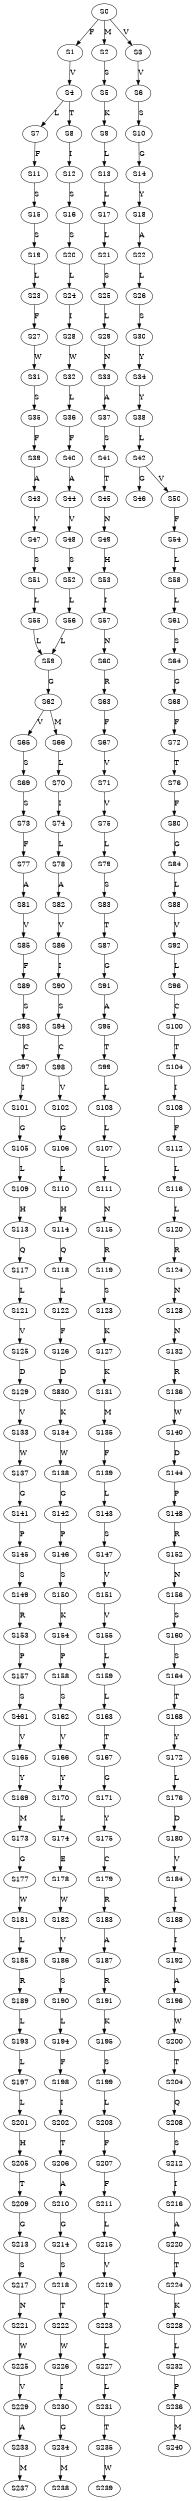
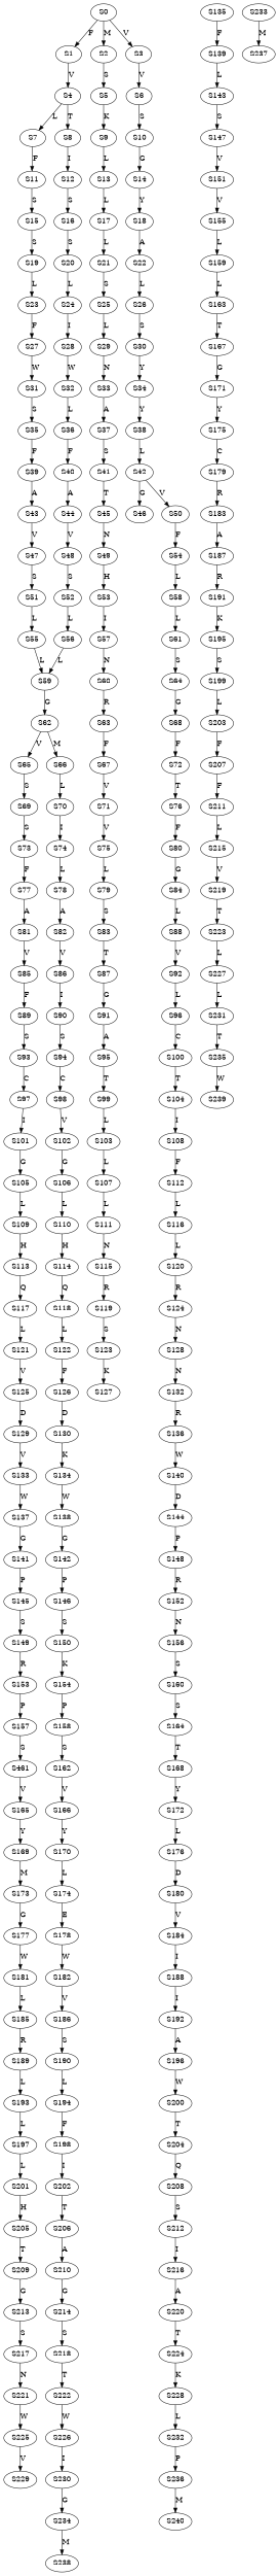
  strict digraph {
    S0
    S1
    S2
    S3
    S4
    S5
    S6
    S7
    S8
    S9
    S10
    S11
    S12
    S13
    S14
    S15
    S16
    S17
    S18
    S19
    S20
    S21
    S22
    S23
    S24
    S25
    S26
    S27
    S28
    S29
    S30
    S31
    S32
    S33
    S34
    S35
    S36
    S37
    S38
    S39
    S40
    S41
    S42
    S43
    S44
    S45
    S46
    S50
    S47
    S48
    S49
    S51
    S52
    S53
    S54
    S55
    S56
    S57
    S58
    S59
    S60
    S61
    S62
    S63
    S64
    S65
    S66
    S67
    S68
    S69
    S70
    S71
    S72
    S73
    S74
    S75
    S76
    S77
    S78
    S79
    S80
    S81
    S82
    S83
    S84
    S85
    S86
    S87
    S88
    S89
    S90
    S91
    S92
    S93
    S94
    S95
    S96
    S97
    S98
    S99
    S100
    S101
    S102
    S103
    S104
    S105
    S106
    S107
    S108
    S109
    S110
    S111
    S112
    S113
    S114
    S115
    S116
    S117
    S118
    S119
    S120
    S121
    S122
    S123
    S124
    S125
    S126
    S127
    S128
    S129
-   S130 [label=S830]
-   S131
+   S130
    S132
    S133
    S134
    S135
    S136
    S137
    S138
    S139
    S140
    S141
    S142
    S143
    S144
    S145
    S146
    S147
    S148
    S149
    S150
    S151
    S152
    S153
    S154
    S155
    S156
    S157
    S158
    S159
    S160
    n162 [label=S461]
    S162
    S163
    S164
    S165
    S166
    S167
    S168
    S169
    S170
    S171
    S172
    S173
    S174
    S175
    S176
    S177
    S178
    S179
    S180
    S181
    S182
    S183
    S184
    S185
    S186
    S187
    S188
    S189
    S190
    S191
    S192
    S193
    S194
    S195
    S196
    S197
    S198
    S199
    S200
    S201
    S202
    S203
    S204
    S205
    S206
    S207
    S208
    S209
    S210
    S211
    S212
    S213
    S214
    S215
    S216
    S217
    S218
    S219
    S220
    S221
    S222
    S223
    S224
    S225
    S226
    S227
    S228
    S229
    S230
    S231
    S232
    S233
    S234
    S235
    S236
    S237
    S238
    S239
    S240
    S0 -> S1 [label=F]
    S0 -> S2 [label=M]
    S0 -> S3 [label=V]
    S1 -> S4 [label=V]
    S2 -> S5 [label=S]
    S3 -> S6 [label=V]
    S4 -> S7 [label=L]
    S4 -> S8 [label=T]
    S5 -> S9 [label=K]
    S6 -> S10 [label=S]
    S7 -> S11 [label=F]
    S8 -> S12 [label=I]
    S9 -> S13 [label=L]
    S10 -> S14 [label=G]
    S11 -> S15 [label=S]
    S12 -> S16 [label=S]
    S13 -> S17 [label=L]
    S14 -> S18 [label=Y]
    S15 -> S19 [label=S]
    S16 -> S20 [label=S]
    S17 -> S21 [label=L]
    S18 -> S22 [label=A]
    S19 -> S23 [label=L]
    S20 -> S24 [label=L]
    S21 -> S25 [label=S]
    S22 -> S26 [label=L]
    S23 -> S27 [label=F]
    S24 -> S28 [label=I]
    S25 -> S29 [label=L]
    S26 -> S30 [label=S]
    S27 -> S31 [label=W]
    S28 -> S32 [label=W]
    S29 -> S33 [label=N]
    S30 -> S34 [label=Y]
    S31 -> S35 [label=S]
    S32 -> S36 [label=L]
    S33 -> S37 [label=A]
    S34 -> S38 [label=Y]
    S35 -> S39 [label=F]
    S36 -> S40 [label=F]
    S37 -> S41 [label=S]
    S38 -> S42 [label=L]
    S39 -> S43 [label=A]
    S40 -> S44 [label=A]
    S41 -> S45 [label=T]
    S42 -> S46 [label=G]
    S42 -> S50 [label=V]
    S43 -> S47 [label=V]
    S44 -> S48 [label=V]
    S45 -> S49 [label=N]
    S50 -> S54 [label=F]
    S47 -> S51 [label=S]
    S48 -> S52 [label=S]
    S49 -> S53 [label=H]
    S51 -> S55 [label=L]
    S52 -> S56 [label=L]
    S53 -> S57 [label=I]
    S54 -> S58 [label=L]
    S55 -> S59 [label=L]
    S56 -> S59 [label=L]
    S57 -> S60 [label=N]
    S58 -> S61 [label=L]
    S59 -> S62 [label=G]
    S60 -> S63 [label=R]
    S61 -> S64 [label=S]
    S62 -> S65 [label=V]
    S62 -> S66 [label=M]
    S63 -> S67 [label=F]
    S64 -> S68 [label=G]
    S65 -> S69 [label=S]
    S66 -> S70 [label=L]
    S67 -> S71 [label=V]
    S68 -> S72 [label=F]
    S69 -> S73 [label=S]
    S70 -> S74 [label=I]
    S71 -> S75 [label=V]
    S72 -> S76 [label=T]
    S73 -> S77 [label=F]
    S74 -> S78 [label=L]
    S75 -> S79 [label=L]
    S76 -> S80 [label=F]
    S77 -> S81 [label=A]
    S78 -> S82 [label=A]
    S79 -> S83 [label=S]
    S80 -> S84 [label=G]
    S81 -> S85 [label=V]
    S82 -> S86 [label=V]
    S83 -> S87 [label=T]
    S84 -> S88 [label=L]
    S85 -> S89 [label=F]
    S86 -> S90 [label=I]
    S87 -> S91 [label=G]
    S88 -> S92 [label=V]
    S89 -> S93 [label=S]
    S90 -> S94 [label=S]
    S91 -> S95 [label=A]
    S92 -> S96 [label=L]
    S93 -> S97 [label=C]
    S94 -> S98 [label=C]
    S95 -> S99 [label=T]
    S96 -> S100 [label=C]
    S97 -> S101 [label=I]
    S98 -> S102 [label=V]
    S99 -> S103 [label=L]
    S100 -> S104 [label=T]
    S101 -> S105 [label=G]
    S102 -> S106 [label=G]
    S103 -> S107 [label=L]
    S104 -> S108 [label=I]
    S105 -> S109 [label=L]
    S106 -> S110 [label=L]
    S107 -> S111 [label=L]
    S108 -> S112 [label=F]
    S109 -> S113 [label=H]
    S110 -> S114 [label=H]
    S111 -> S115 [label=N]
    S112 -> S116 [label=L]
    S113 -> S117 [label=Q]
    S114 -> S118 [label=Q]
    S115 -> S119 [label=R]
    S116 -> S120 [label=L]
    S117 -> S121 [label=L]
    S118 -> S122 [label=L]
    S119 -> S123 [label=S]
    S120 -> S124 [label=R]
    S121 -> S125 [label=V]
    S122 -> S126 [label=F]
    S123 -> S127 [label=K]
    S124 -> S128 [label=N]
    S125 -> S129 [label=D]
    S126 -> S130 [label=D]
-   S127 -> S131 [label=K]
    S128 -> S132 [label=N]
    S129 -> S133 [label=V]
    S130 -> S134 [label=K]
-   S131 -> S135 [label=M]
    S132 -> S136 [label=R]
    S133 -> S137 [label=W]
    S134 -> S138 [label=W]
    S135 -> S139 [label=F]
    S136 -> S140 [label=W]
    S137 -> S141 [label=G]
    S138 -> S142 [label=G]
    S139 -> S143 [label=L]
    S140 -> S144 [label=D]
    S141 -> S145 [label=P]
    S142 -> S146 [label=P]
    S143 -> S147 [label=S]
    S144 -> S148 [label=P]
    S145 -> S149 [label=S]
    S146 -> S150 [label=S]
    S147 -> S151 [label=V]
    S148 -> S152 [label=R]
    S149 -> S153 [label=R]
    S150 -> S154 [label=K]
    S151 -> S155 [label=V]
    S152 -> S156 [label=N]
    S153 -> S157 [label=P]
    S154 -> S158 [label=P]
    S155 -> S159 [label=L]
    S156 -> S160 [label=S]
    S157 -> n162 [label=S]
    S158 -> S162 [label=S]
    S159 -> S163 [label=L]
    S160 -> S164 [label=S]
    n162 -> S165 [label=V]
    S162 -> S166 [label=V]
    S163 -> S167 [label=T]
    S164 -> S168 [label=T]
    S165 -> S169 [label=Y]
    S166 -> S170 [label=Y]
    S167 -> S171 [label=G]
    S168 -> S172 [label=Y]
    S169 -> S173 [label=M]
    S170 -> S174 [label=L]
    S171 -> S175 [label=Y]
    S172 -> S176 [label=L]
    S173 -> S177 [label=G]
    S174 -> S178 [label=E]
    S175 -> S179 [label=C]
    S176 -> S180 [label=D]
    S177 -> S181 [label=W]
    S178 -> S182 [label=W]
    S179 -> S183 [label=R]
    S180 -> S184 [label=V]
    S181 -> S185 [label=L]
    S182 -> S186 [label=V]
    S183 -> S187 [label=A]
    S184 -> S188 [label=I]
    S185 -> S189 [label=R]
    S186 -> S190 [label=S]
    S187 -> S191 [label=R]
    S188 -> S192 [label=I]
    S189 -> S193 [label=L]
    S190 -> S194 [label=L]
    S191 -> S195 [label=K]
    S192 -> S196 [label=A]
    S193 -> S197 [label=L]
    S194 -> S198 [label=F]
    S195 -> S199 [label=S]
    S196 -> S200 [label=W]
    S197 -> S201 [label=L]
    S198 -> S202 [label=I]
    S199 -> S203 [label=L]
    S200 -> S204 [label=T]
    S201 -> S205 [label=H]
    S202 -> S206 [label=T]
    S203 -> S207 [label=F]
    S204 -> S208 [label=Q]
    S205 -> S209 [label=T]
    S206 -> S210 [label=A]
    S207 -> S211 [label=F]
    S208 -> S212 [label=S]
    S209 -> S213 [label=G]
    S210 -> S214 [label=G]
    S211 -> S215 [label=L]
    S212 -> S216 [label=I]
    S213 -> S217 [label=S]
    S214 -> S218 [label=S]
    S215 -> S219 [label=V]
    S216 -> S220 [label=A]
    S217 -> S221 [label=N]
    S218 -> S222 [label=T]
    S219 -> S223 [label=T]
    S220 -> S224 [label=T]
    S221 -> S225 [label=W]
    S222 -> S226 [label=W]
    S223 -> S227 [label=L]
    S224 -> S228 [label=K]
    S225 -> S229 [label=V]
    S226 -> S230 [label=I]
    S227 -> S231 [label=L]
    S228 -> S232 [label=L]
-   S229 -> S233 [label=A]
    S230 -> S234 [label=G]
    S231 -> S235 [label=T]
    S232 -> S236 [label=P]
    S233 -> S237 [label=M]
    S234 -> S238 [label=M]
    S235 -> S239 [label=W]
    S236 -> S240 [label=M]
  }
